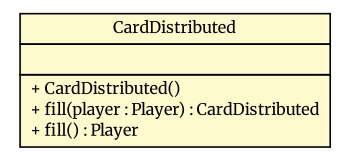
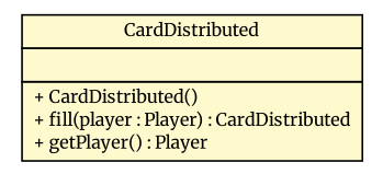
  digraph {
    nodesep=0.25
    ranksep=0.5
    fontname=Merriweather
-   n1 [fontcolor=black fontname=Merriweather fontsize=10.0 label=<<table title="Common.CardDistributed" border="0" cellborder="1" cellspacing="0" cellpadding="2" port="p" bgcolor="lemonChiffon" href="./CardDistributed.html"> 		<tr><td><table border="0" cellspacing="0" cellpadding="1"> <tr><td align="center" balign="center"> CardDistributed </td></tr> 		</table></td></tr> 		<tr><td><table border="0" cellspacing="0" cellpadding="1"> <tr><td align="left" balign="left">  </td></tr> 		</table></td></tr> 		<tr><td><table border="0" cellspacing="0" cellpadding="1"> <tr><td align="left" balign="left"> + CardDistributed() </td></tr> <tr><td align="left" balign="left"> + fill(player : Player) : CardDistributed </td></tr> <tr><td align="left" balign="left"> + fill() : Player </td></tr> 		</table></td></tr> 		</table>> shape=plaintext]
+   n1 [fontcolor=black fontname=Merriweather fontsize=10.0 label=<<table title="Common.CardDistributed" border="0" cellborder="1" cellspacing="0" cellpadding="2" port="p" bgcolor="lemonChiffon" href="./CardDistributed.html"> 		<tr><td><table border="0" cellspacing="0" cellpadding="1"> <tr><td align="center" balign="center"> CardDistributed </td></tr> 		</table></td></tr> 		<tr><td><table border="0" cellspacing="0" cellpadding="1"> <tr><td align="left" balign="left">  </td></tr> 		</table></td></tr> 		<tr><td><table border="0" cellspacing="0" cellpadding="1"> <tr><td align="left" balign="left"> + CardDistributed() </td></tr> <tr><td align="left" balign="left"> + fill(player : Player) : CardDistributed </td></tr> <tr><td align="left" balign="left"> + getPlayer() : Player </td></tr> 		</table></td></tr> 		</table>> shape=plaintext]
  }
